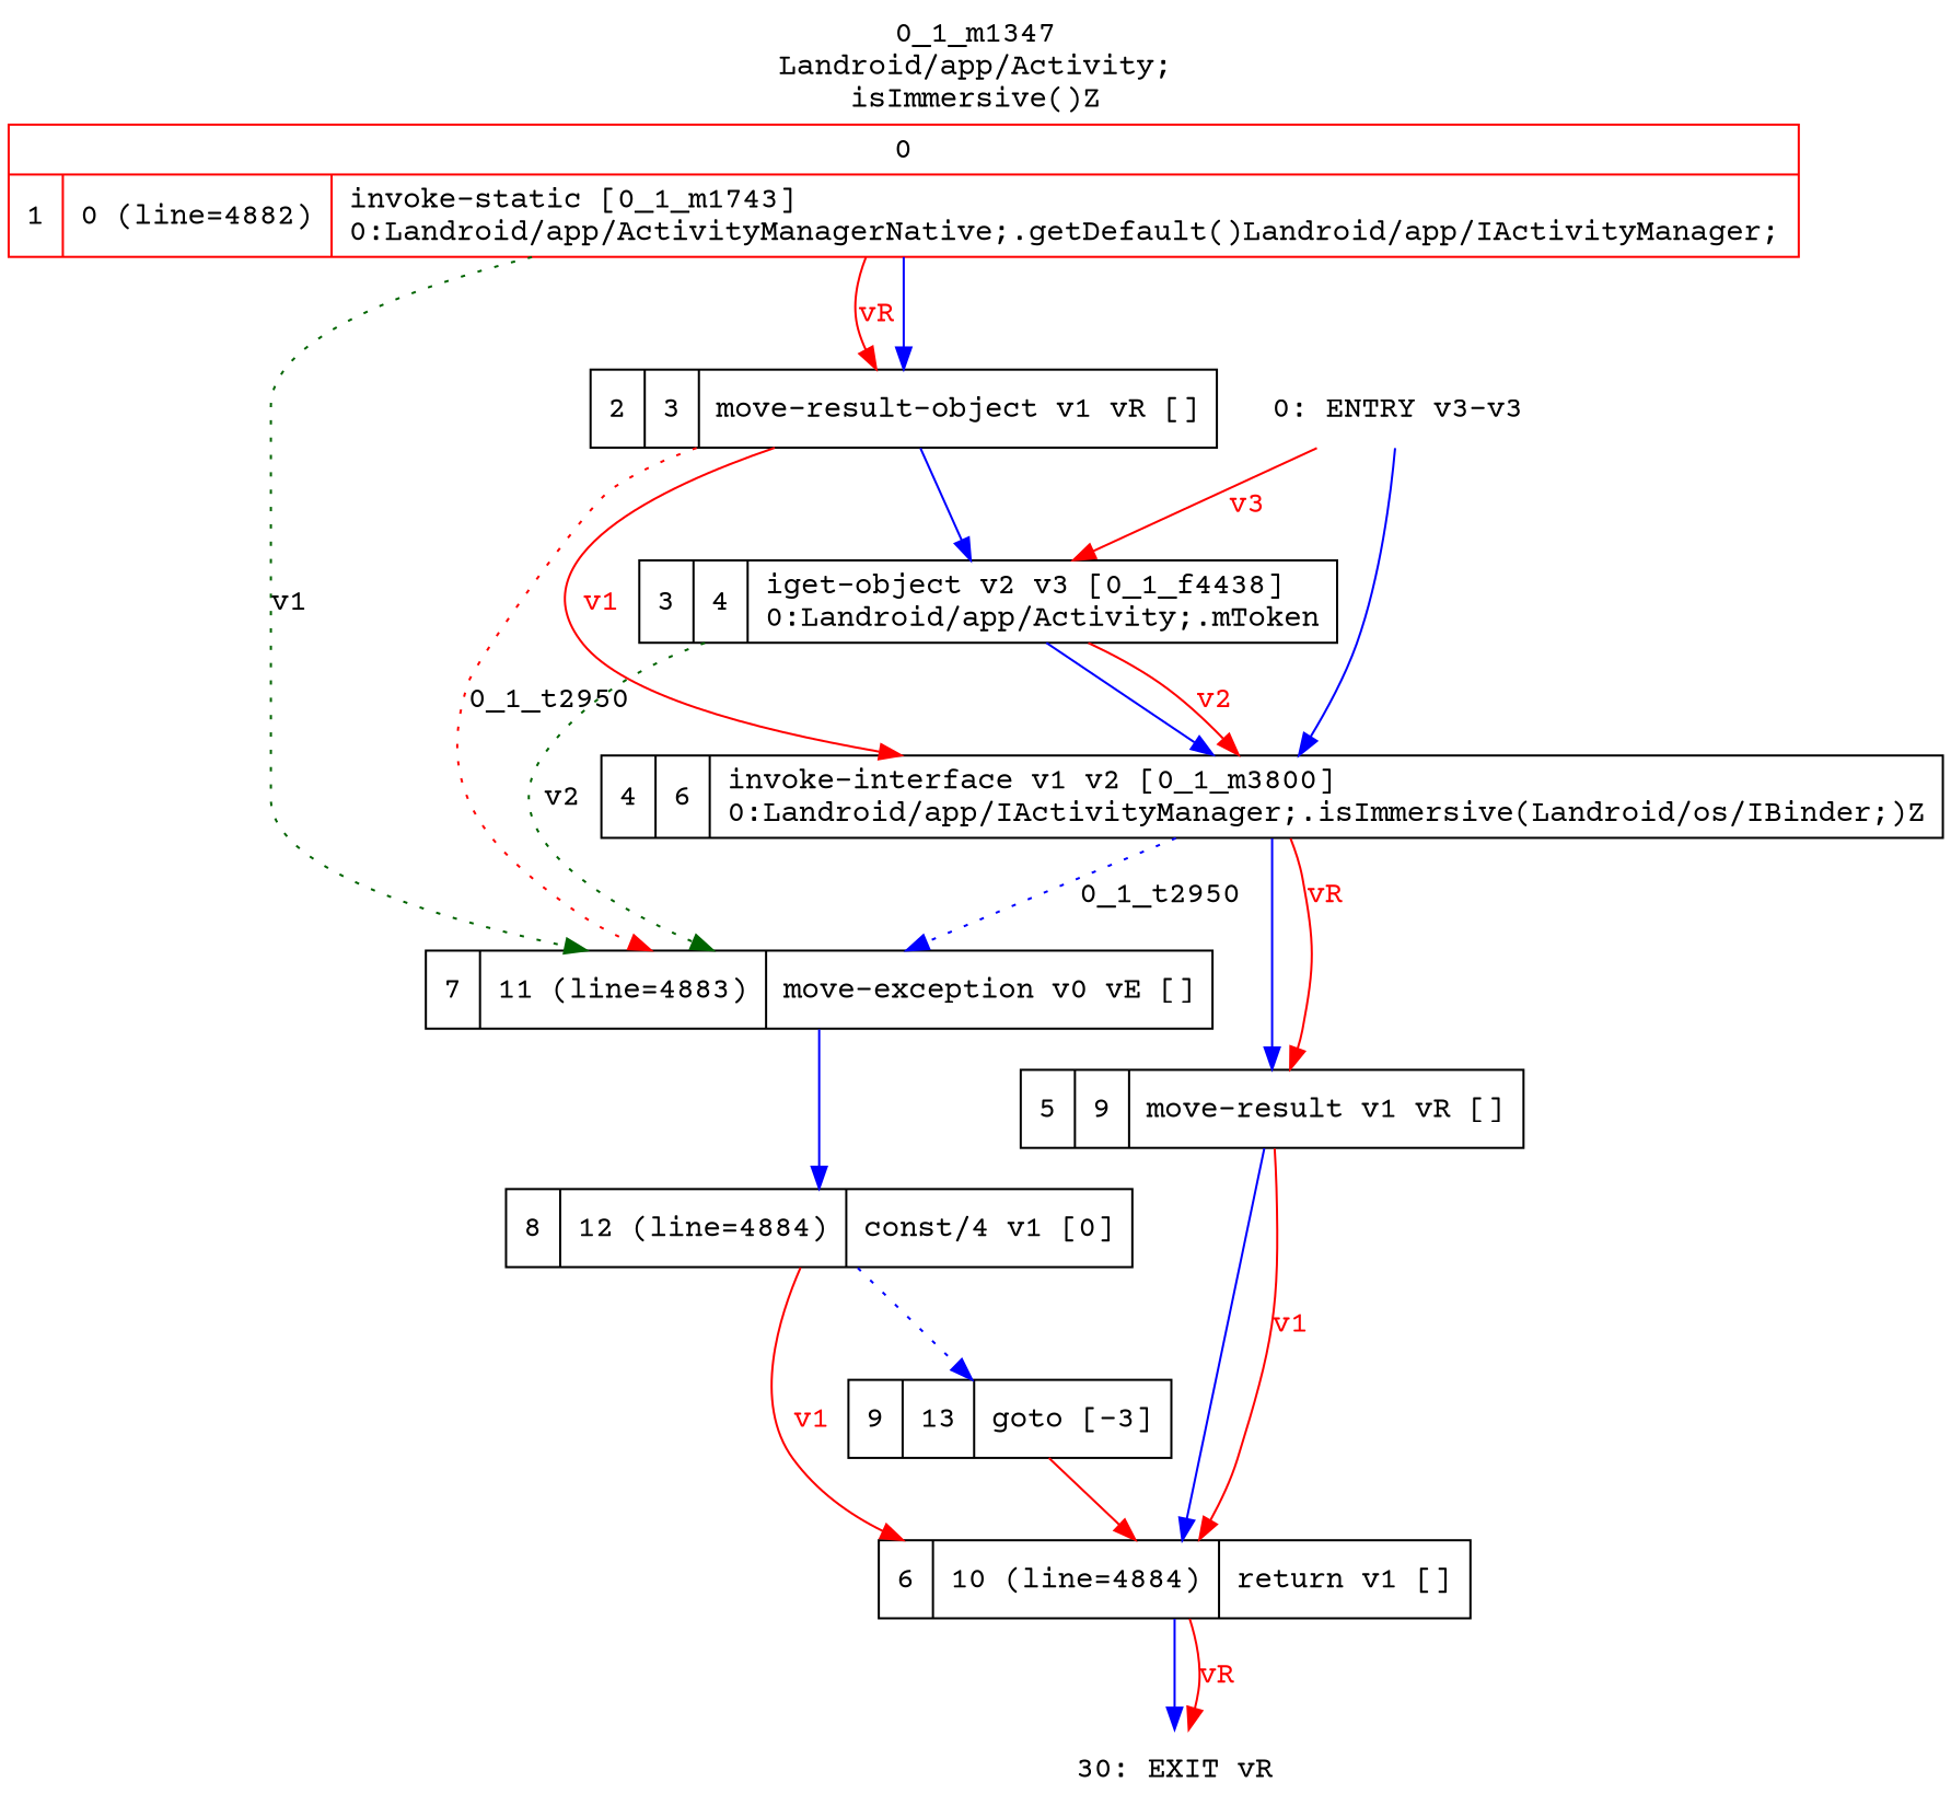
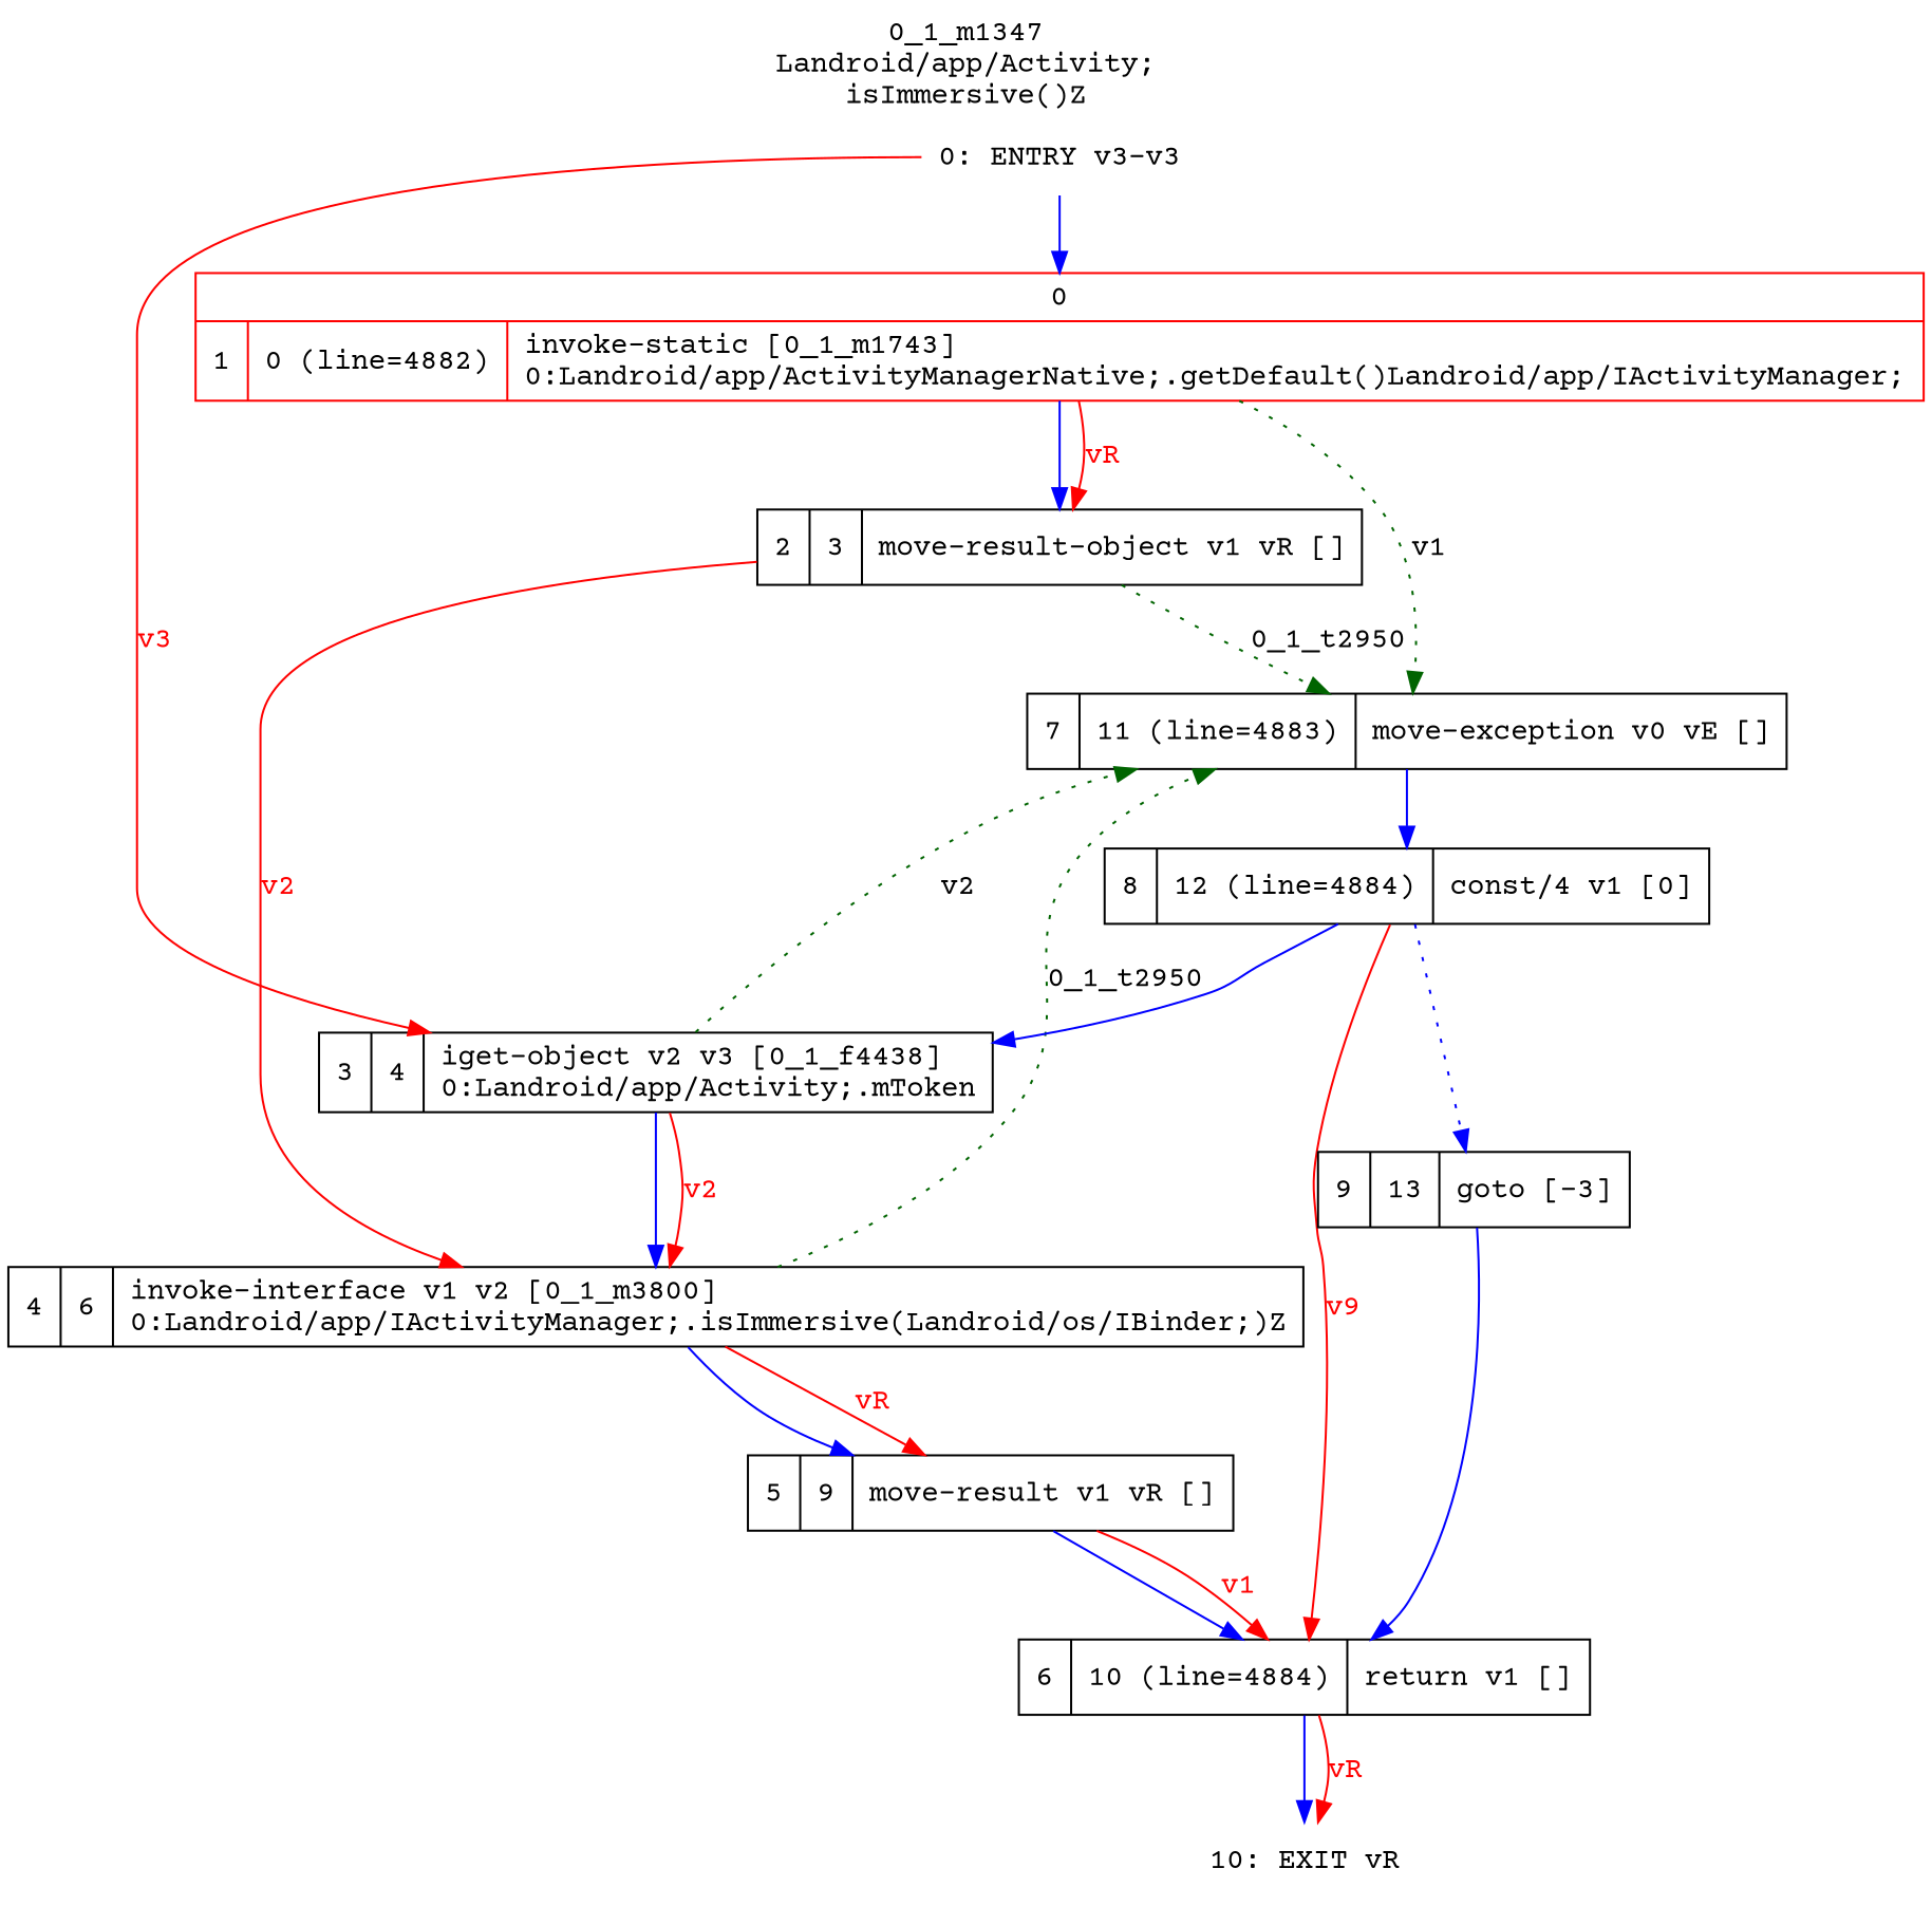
  digraph {
    fontname="Courier Prime"
    label="0_1_m1347\nLandroid/app/Activity;\nisImmersive()Z"
    labelloc=t
    rankdir=UD
    node [fontname="Courier Prime" shape=record]
    edge [color=blue fontcolor=blue fontname="Courier Prime"]
    n1 [color=red label="{0|{1|0 (line=4882)|invoke-static [0_1_m1743]\l0:Landroid/app/ActivityManagerNative;.getDefault()Landroid/app/IActivityManager;\l}}"]
    n2 [label="2|3|move-result-object v1 vR []\l"]
    n3 [label="7|11 (line=4883)|move-exception v0 vE []\l"]
    n4 [label="3|4|iget-object v2 v3 [0_1_f4438]\l0:Landroid/app/Activity;.mToken\l"]
    n5 [label="4|6|invoke-interface v1 v2 [0_1_m3800]\l0:Landroid/app/IActivityManager;.isImmersive(Landroid/os/IBinder;)Z\l"]
    n6 [label="8|12 (line=4884)|const/4 v1 [0]\l"]
    n7 [label="5|9|move-result v1 vR []\l"]
    n8 [label="6|10 (line=4884)|return v1 []\l"]
    n9 [label="9|13|goto [-3]\l"]
    n10 [label="0: ENTRY v3-v3" shape=plaintext]
-   n11 [label="30: EXIT vR" shape=plaintext]
+   n11 [label="10: EXIT vR" shape=plaintext]
    n1 -> n2 [weight=100]
    n1 -> n2 [color=red fontcolor=red label=vR]
    n1 -> n3 [color=darkgreen label=v1 style=dotted fontcolor=""]
-   n2 -> n3 [color=red label="0_1_t2950" style=dotted fontcolor=""]
-   n2 -> n4 [weight=100]
-   n2 -> n5 [color=red fontcolor=red label=v1]
+   n2 -> n3 [color=darkgreen label="0_1_t2950" style=dotted fontcolor=""]
+   n6 -> n4 [weight=100]
+   n2 -> n5 [color=red fontcolor=red label=v2]
    n3 -> n6 [weight=100]
    n4 -> n3 [color=darkgreen label=v2 style=dotted fontcolor=""]
    n4 -> n5 [weight=100]
    n4 -> n5 [color=red fontcolor=red label=v2]
-   n5 -> n3 [label="0_1_t2950" style=dotted fontcolor=""]
+   n5 -> n3 [color=darkgreen label="0_1_t2950" style=dotted fontcolor=""]
    n5 -> n7 [weight=100]
    n5 -> n7 [color=red fontcolor=red label=vR]
-   n6 -> n8 [color=red fontcolor=red label=v1]
+   n6 -> n8 [color=red fontcolor=red label=v9]
    n6 -> n9 [style=dotted weight=100]
    n7 -> n8 [weight=100]
    n7 -> n8 [color=red fontcolor=red label=v1]
    n8 -> n11 [weight=100]
    n8 -> n11 [color=red fontcolor=red label=vR]
-   n9 -> n8 [color=red weight=100]
-   n10 -> n5 [weight=100]
+   n9 -> n8 [weight=100]
+   n10 -> n1 [weight=100]
    n10 -> n4 [color=red fontcolor=red label=v3]
  }
